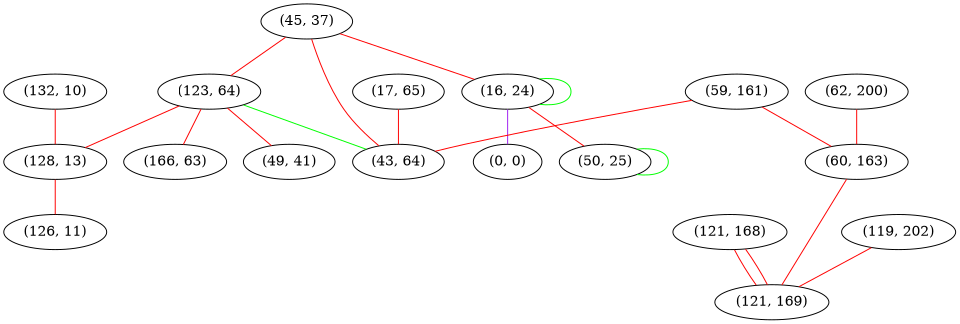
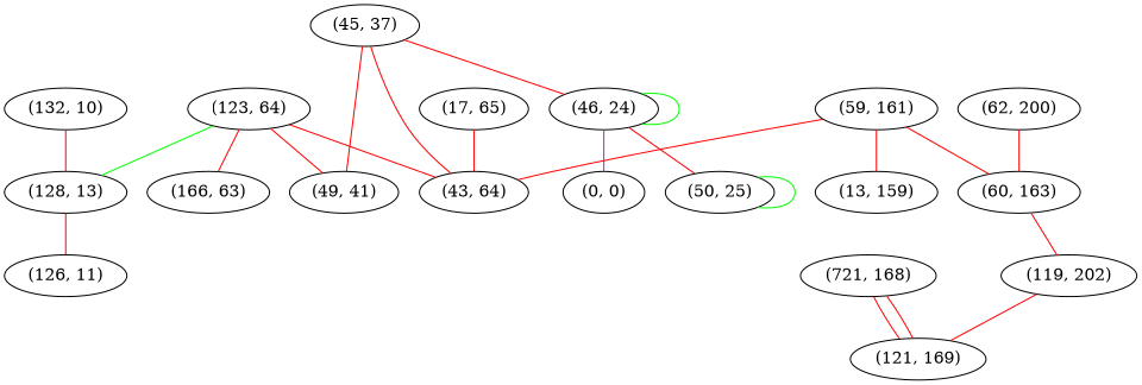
  graph {
    edge [color=red weight=1]
    "(123, 64)"
    "(128, 13)"
    "(166, 63)"
    "(43, 64)"
    "(49, 41)"
    "(126, 11)"
-   "(121, 168)"
+   "(121, 168)" [label="(721, 168)"]
    "(121, 169)"
    "(45, 37)"
-   "(46, 24)" [label="(16, 24)"]
+   "(46, 24)"
    "(0, 0)"
    "(50, 25)"
    "(132, 10)"
    "(59, 161)"
    "(60, 163)"
+   "(13, 159)"
    "(119, 202)"
    "(62, 200)"
    "(17, 65)"
-   "(123, 64)" -- "(128, 13)"
+   "(123, 64)" -- "(128, 13)" [color=green]
    "(123, 64)" -- "(166, 63)"
-   "(123, 64)" -- "(43, 64)" [color=green]
+   "(123, 64)" -- "(43, 64)"
    "(123, 64)" -- "(49, 41)"
    "(128, 13)" -- "(126, 11)"
    "(121, 168)" -- "(121, 169)"
    "(121, 168)" -- "(121, 169)"
    "(45, 37)" -- "(43, 64)"
-   "(45, 37)" -- "(123, 64)"
+   "(45, 37)" -- "(49, 41)"
    "(45, 37)" -- "(46, 24)"
    "(46, 24)" -- "(46, 24)" [color=green weight=2]
    "(46, 24)" -- "(0, 0)" [color=purple weight=4]
    "(46, 24)" -- "(50, 25)"
    "(50, 25)" -- "(50, 25)" [color=green weight=2]
    "(132, 10)" -- "(128, 13)"
    "(59, 161)" -- "(43, 64)"
    "(59, 161)" -- "(60, 163)"
-   "(60, 163)" -- "(121, 169)"
+   "(59, 161)" -- "(13, 159)"
+   "(60, 163)" -- "(119, 202)"
    "(119, 202)" -- "(121, 169)"
    "(62, 200)" -- "(60, 163)"
    "(17, 65)" -- "(43, 64)"
  }
